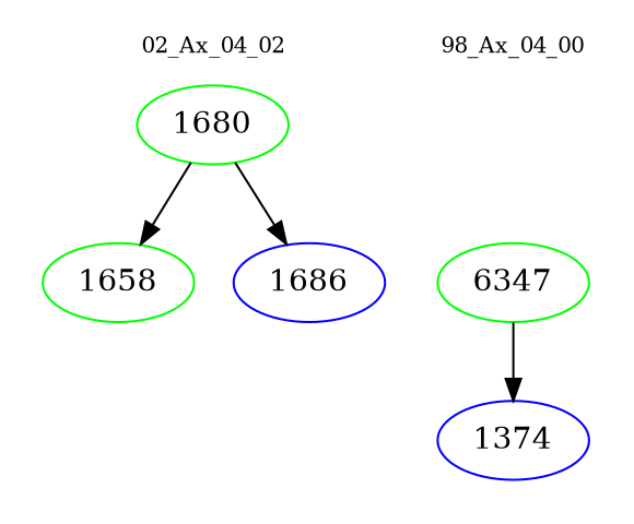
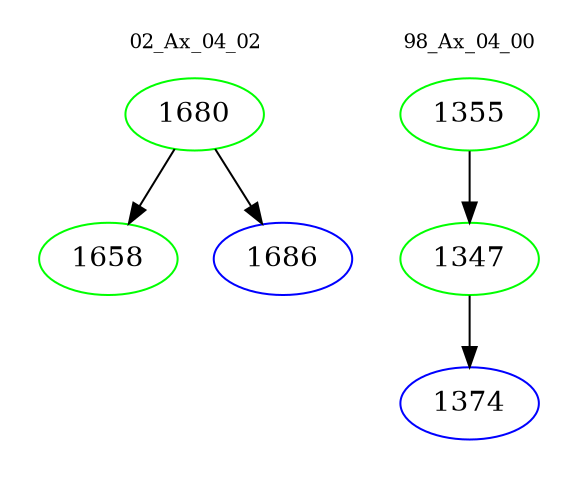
  digraph {
    node [color=green]
    edge [color=black]
    n1 [label=1680]
    n2 [label=1658]
    n3 [color=blue label=1686]
-   n5 [label=6347]
+   n4 [label=1355]
+   n5 [label=1347]
    n6 [color=blue label=1374]
    subgraph cluster_1 {
      color=white
      fontsize=10
      label="02_Ax_04_02"
      n1
      n2
      n3
    }
    subgraph cluster_2 {
      color=white
      fontsize=10
      label="98_Ax_04_00"
+     n4
      n5
      n6
    }
    n1 -> n2
    n1 -> n3
+   n4 -> n5
    n5 -> n6
  }
